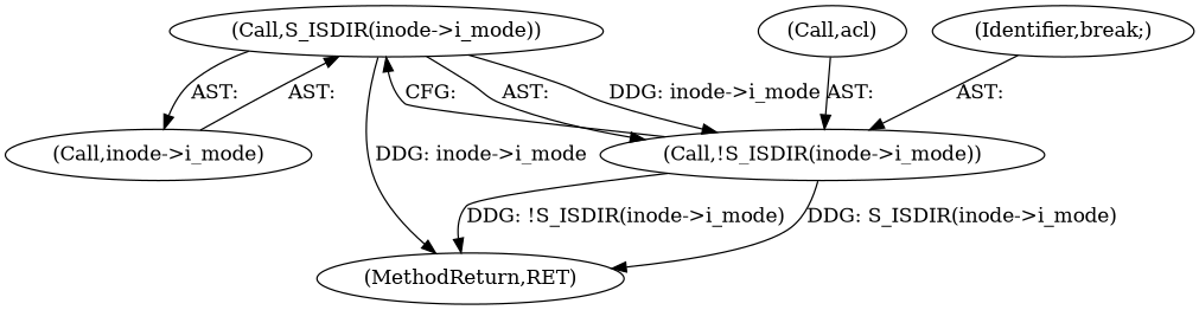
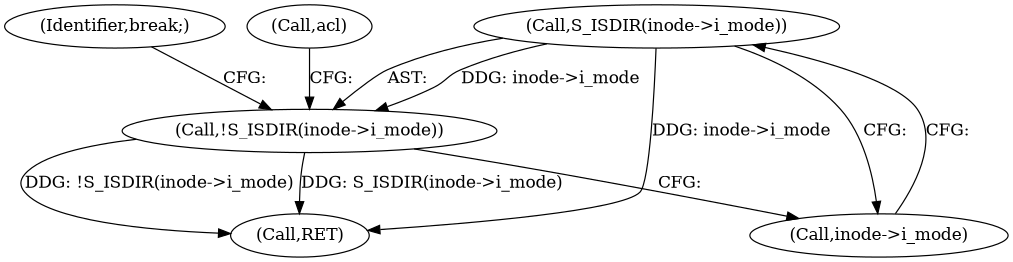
  digraph {
    n1 [label="(Call,S_ISDIR(inode->i_mode))"]
    n2 [label="(Call,!S_ISDIR(inode->i_mode))"]
    n3 [label="(Call,inode->i_mode)"]
-   n4 [label="(MethodReturn,RET)"]
+   n4 [label="(Call,RET)"]
    n5 [label="(Call,acl)"]
    n6 [label="(Identifier,break;)"]
    n1 -> n2 [label="AST: "]
    n1 -> n2 [label="DDG: inode->i_mode"]
-   n1 -> n3 [label="AST: "]
+   n1 -> n3 [label="CFG: "]
    n1 -> n4 [label="DDG: inode->i_mode"]
-   n2 -> n1 [label="CFG: "]
+   n2 -> n3 [label="CFG: "]
    n2 -> n4 [label="DDG: S_ISDIR(inode->i_mode)"]
    n2 -> n4 [label="DDG: !S_ISDIR(inode->i_mode)"]
-   n3 -> n1 [label="AST: "]
-   n5 -> n2 [label="AST: "]
-   n6 -> n2 [label="AST: "]
+   n3 -> n1 [label="CFG: "]
+   n5 -> n2 [label="CFG: "]
+   n6 -> n2 [label="CFG: "]
  }
